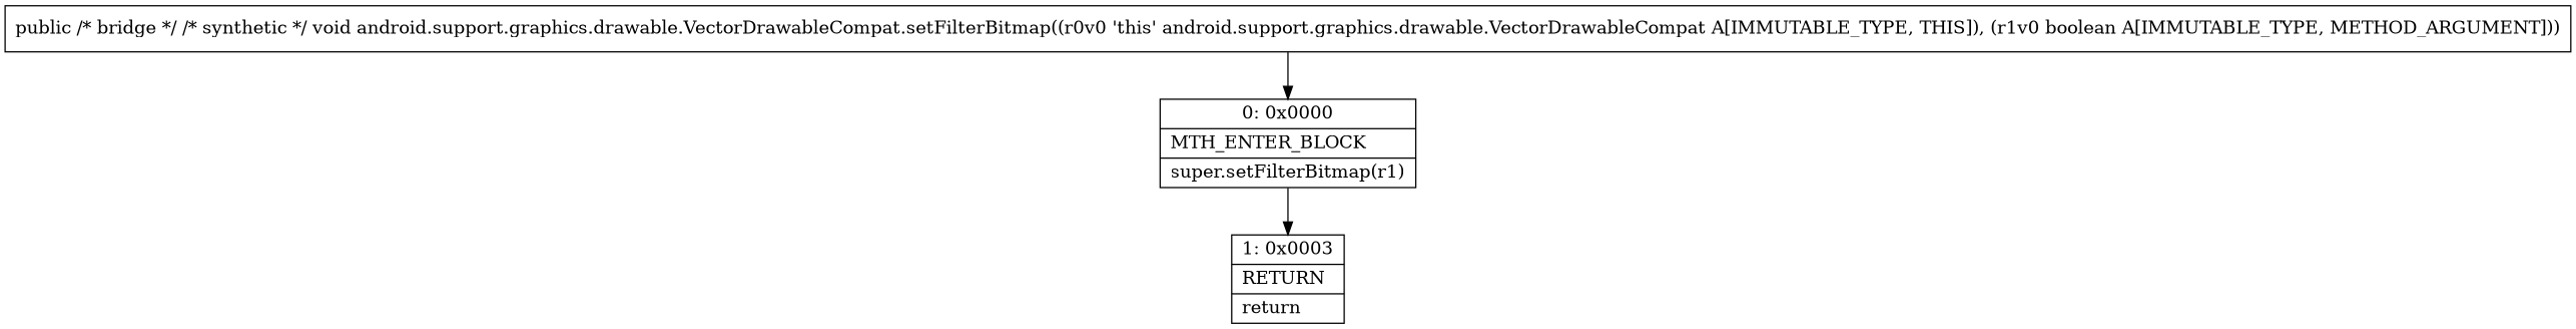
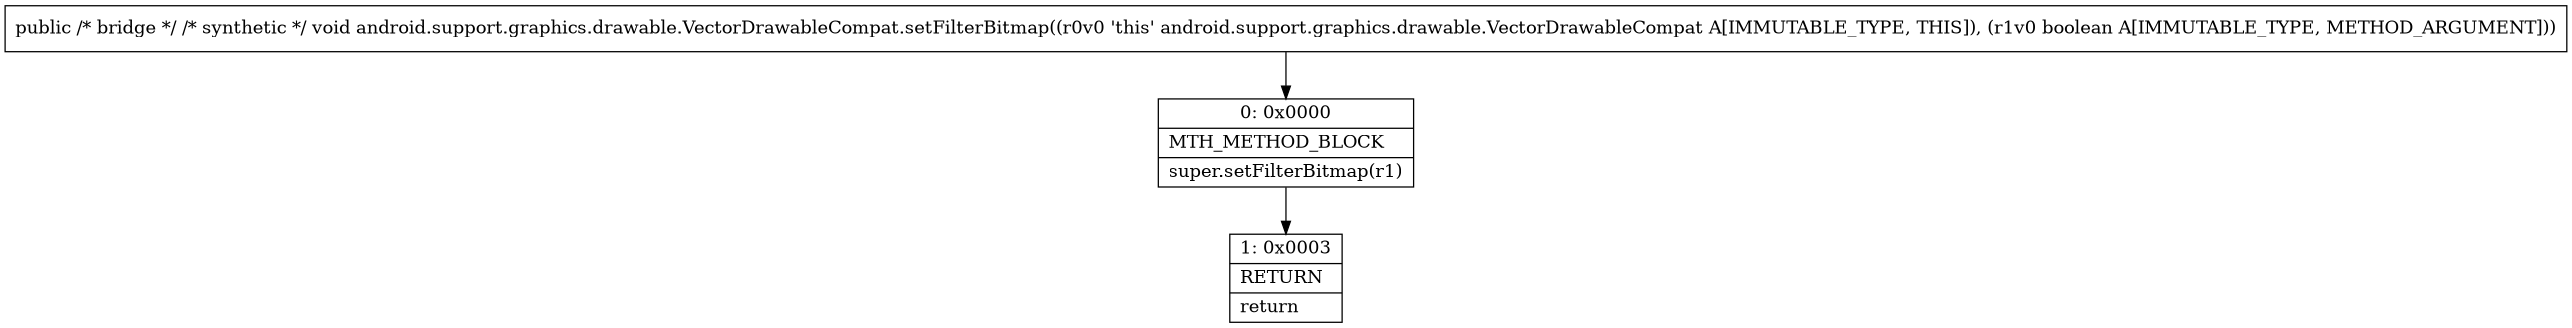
  digraph {
    node [shape=record]
-   n1 [label="{0\:\ 0x0000|MTH_ENTER_BLOCK\l|super.setFilterBitmap(r1)\l}"]
+   n1 [label="{0\:\ 0x0000|MTH_METHOD_BLOCK\l|super.setFilterBitmap(r1)\l}"]
    n2 [label="{1\:\ 0x0003|RETURN\l|return\l}"]
    n3 [label="{public \/* bridge *\/ \/* synthetic *\/ void android.support.graphics.drawable.VectorDrawableCompat.setFilterBitmap((r0v0 'this' android.support.graphics.drawable.VectorDrawableCompat A[IMMUTABLE_TYPE, THIS]), (r1v0 boolean A[IMMUTABLE_TYPE, METHOD_ARGUMENT])) }"]
    n1 -> n2
    n3 -> n1
  }
